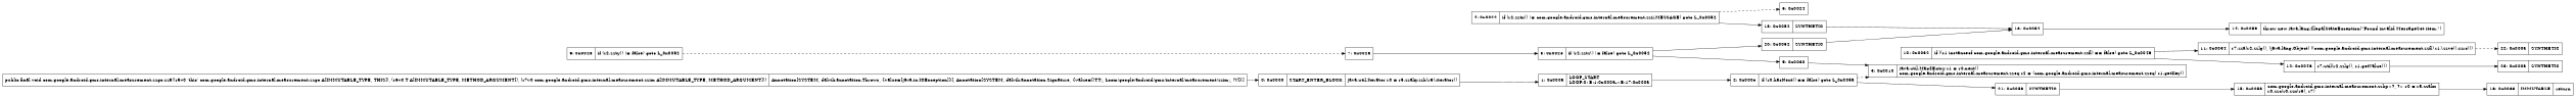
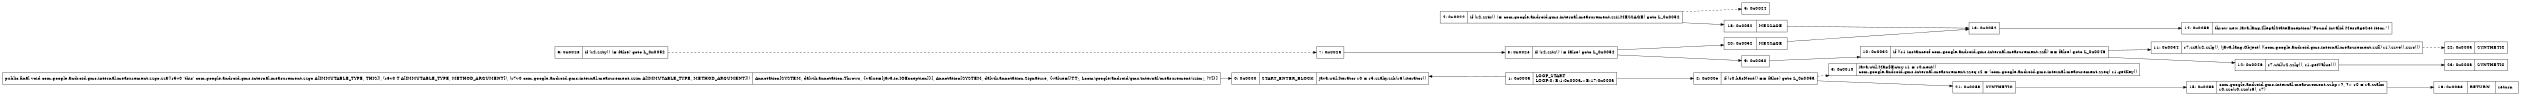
  digraph {
    rankdir=LR
    node [shape=record]
    n1 [label="{0\:\ 0x0000|START_ENTER_BLOCK\l|java.util.Iterator r0 = r5.zzaky.zzh(r6).iterator()\l}"]
    n2 [label="{1\:\ 0x000a|LOOP_START\lLOOP:0: B:1:0x000a\-\>B:17:0x000a\l}"]
    n3 [label="{2\:\ 0x000e|if (r0.hasNext() == false) goto L_0x005a\l}"]
    n4 [label="{3\:\ 0x0010|java.util.Map$Entry r1 = r0.next()\lcom.google.android.gms.internal.measurement.zzeq r2 = (com.google.android.gms.internal.measurement.zzeq) r1.getKey()\l}"]
    n5 [label="{21\:\ 0x005a|SYNTHETIC\l}"]
    n6 [label="{15\:\ 0x005a|com.google.android.gms.internal.measurement.zzhp\<?, ?\> r0 = r5.zzakx\lr0.zzc(r0.zzx(r6), r7)\l}"]
    n7 [label="{4\:\ 0x0022|if (r2.zztx() != com.google.android.gms.internal.measurement.zzij.MESSAGE) goto L_0x0052\l}"]
    n8 [label="{5\:\ 0x0024}"]
-   n9 [label="{18\:\ 0x0052|SYNTHETIC\l}"]
+   n9 [label="{18\:\ 0x0052|MESSAGE\l}"]
    n10 [label="{13\:\ 0x0052}"]
    n11 [label="{6\:\ 0x0028|if (r2.zzty() != false) goto L_0x0052\l}"]
    n12 [label="{7\:\ 0x002a}"]
    n13 [label="{8\:\ 0x002e|if (r2.zztz() != false) goto L_0x0052\l}"]
    n14 [label="{9\:\ 0x0030}"]
-   n15 [label="{20\:\ 0x0052|SYNTHETIC\l}"]
+   n15 [label="{20\:\ 0x0052|MESSAGE\l}"]
    n16 [label="{10\:\ 0x0032|if ((r1 instanceof com.google.android.gms.internal.measurement.zzfl) == false) goto L_0x0046\l}"]
    n17 [label="{11\:\ 0x0034|r7.zza(r2.zzlg(), (java.lang.Object) ((com.google.android.gms.internal.measurement.zzfl) r1).zzve().zzrs())\l}"]
    n18 [label="{12\:\ 0x0046|r7.util(r2.zzlg(), r1.getValue())\l}"]
    n19 [label="{22\:\ 0x000a|SYNTHETIC\l}"]
    n20 [label="{23\:\ 0x000a|SYNTHETIC\l}"]
    n21 [label="{14\:\ 0x0059|throw new java.lang.IllegalStateException(\"Found invalid MessageSet item.\")\l}"]
-   n22 [label="{16\:\ 0x0063|IMMUTABLE\l|return\l}"]
+   n22 [label="{16\:\ 0x0063|RETURN\l|return\l}"]
    n23 [label="{public final void com.google.android.gms.internal.measurement.zzgo.zza((r5v0 'this' com.google.android.gms.internal.measurement.zzgo A[IMMUTABLE_TYPE, THIS]), (r6v0 T A[IMMUTABLE_TYPE, METHOD_ARGUMENT]), (r7v0 com.google.android.gms.internal.measurement.zzim A[IMMUTABLE_TYPE, METHOD_ARGUMENT]))  | Annotation[SYSTEM, dalvik.annotation.Throws, \{value=[java.io.IOException]\}], Annotation[SYSTEM, dalvik.annotation.Signature, \{value=[(TT;, Lcom\/google\/android\/gms\/internal\/measurement\/zzim;, )V]\}]\l}"]
-   n1 -> n2
+   n2 -> n1
    n2 -> n3
    n3 -> n4 [style=dashed]
    n3 -> n5
    n5 -> n6
    n6 -> n22
    n7 -> n8 [style=dashed]
    n7 -> n9
    n9 -> n10
    n10 -> n21
    n11 -> n12 [style=dashed]
    n12 -> n13
    n13 -> n14 [style=solid]
    n13 -> n15
-   n14 -> n4
+   n14 -> n16
    n15 -> n10
    n16 -> n17 [style=solid]
    n16 -> n18
    n17 -> n19 [style=dashed]
    n18 -> n20
    n23 -> n1
  }
